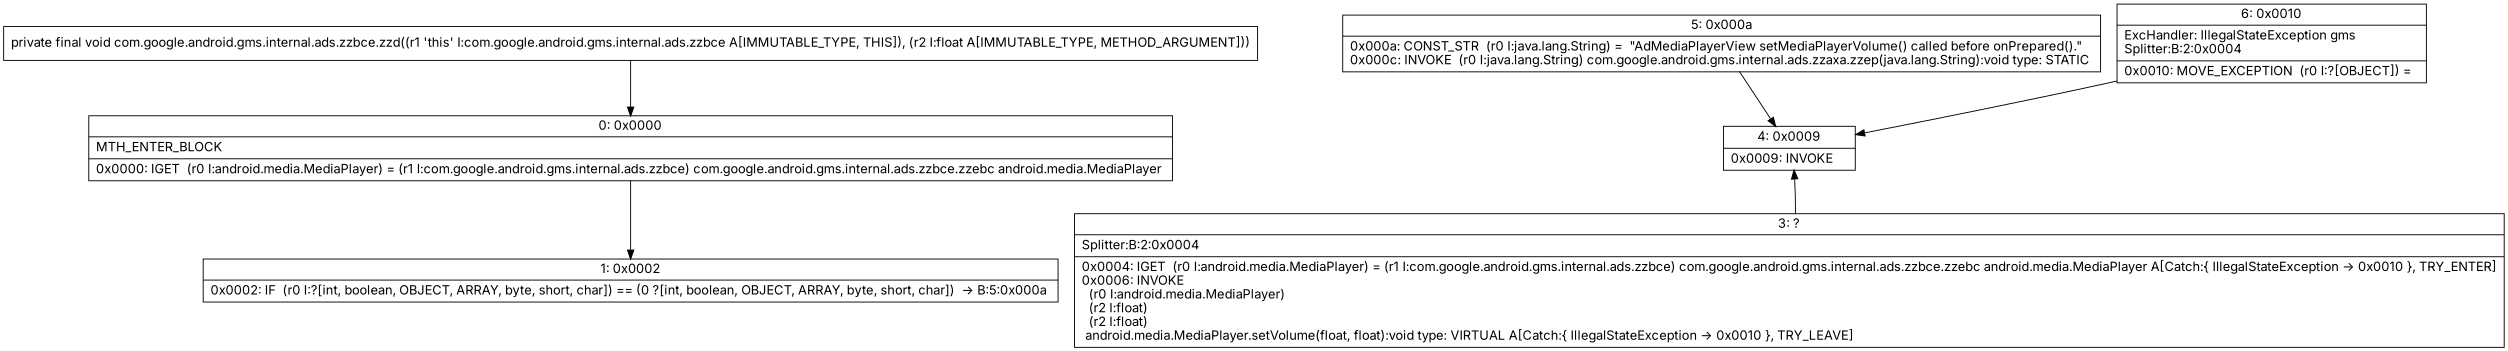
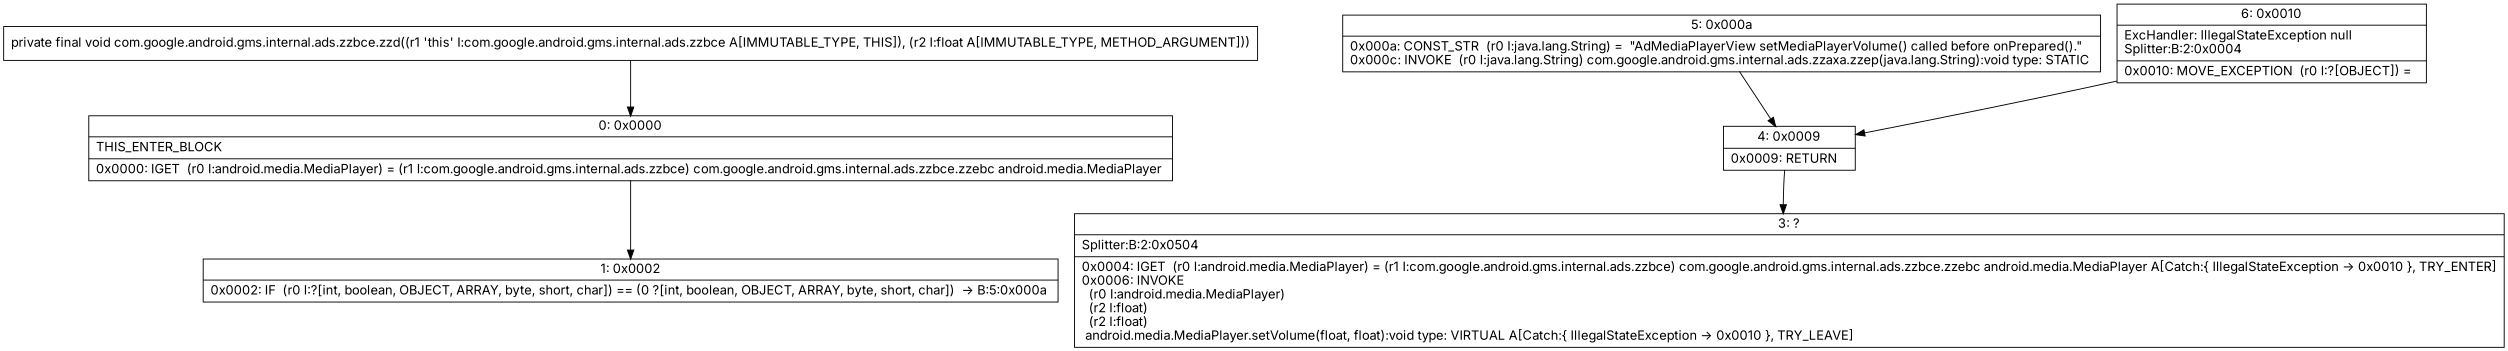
  digraph {
    fontname=Inter
    node [fontname=Inter shape=record]
    edge [fontname=Inter]
-   n1 [label="{0\:\ 0x0000|MTH_ENTER_BLOCK\l|0x0000: IGET  (r0 I:android.media.MediaPlayer) = (r1 I:com.google.android.gms.internal.ads.zzbce) com.google.android.gms.internal.ads.zzbce.zzebc android.media.MediaPlayer \l}"]
+   n1 [label="{0\:\ 0x0000|THIS_ENTER_BLOCK\l|0x0000: IGET  (r0 I:android.media.MediaPlayer) = (r1 I:com.google.android.gms.internal.ads.zzbce) com.google.android.gms.internal.ads.zzbce.zzebc android.media.MediaPlayer \l}"]
    n2 [label="{1\:\ 0x0002|0x0002: IF  (r0 I:?[int, boolean, OBJECT, ARRAY, byte, short, char]) == (0 ?[int, boolean, OBJECT, ARRAY, byte, short, char])  \-\> B:5:0x000a \l}"]
    n3 [label="{5\:\ 0x000a|0x000a: CONST_STR  (r0 I:java.lang.String) =  \"AdMediaPlayerView setMediaPlayerVolume() called before onPrepared().\" \l0x000c: INVOKE  (r0 I:java.lang.String) com.google.android.gms.internal.ads.zzaxa.zzep(java.lang.String):void type: STATIC \l}"]
-   n4 [label="{4\:\ 0x0009|0x0009: INVOKE   \l}"]
-   n5 [label="{3\:\ ?|Splitter:B:2:0x0004\l|0x0004: IGET  (r0 I:android.media.MediaPlayer) = (r1 I:com.google.android.gms.internal.ads.zzbce) com.google.android.gms.internal.ads.zzbce.zzebc android.media.MediaPlayer A[Catch:\{ IllegalStateException \-\> 0x0010 \}, TRY_ENTER]\l0x0006: INVOKE  \l  (r0 I:android.media.MediaPlayer)\l  (r2 I:float)\l  (r2 I:float)\l android.media.MediaPlayer.setVolume(float, float):void type: VIRTUAL A[Catch:\{ IllegalStateException \-\> 0x0010 \}, TRY_LEAVE]\l}"]
-   n6 [label="{6\:\ 0x0010|ExcHandler: IllegalStateException gms\lSplitter:B:2:0x0004\l|0x0010: MOVE_EXCEPTION  (r0 I:?[OBJECT]) =  \l}"]
+   n4 [label="{4\:\ 0x0009|0x0009: RETURN   \l}"]
+   n5 [label="{3\:\ ?|Splitter:B:2:0x0504\l|0x0004: IGET  (r0 I:android.media.MediaPlayer) = (r1 I:com.google.android.gms.internal.ads.zzbce) com.google.android.gms.internal.ads.zzbce.zzebc android.media.MediaPlayer A[Catch:\{ IllegalStateException \-\> 0x0010 \}, TRY_ENTER]\l0x0006: INVOKE  \l  (r0 I:android.media.MediaPlayer)\l  (r2 I:float)\l  (r2 I:float)\l android.media.MediaPlayer.setVolume(float, float):void type: VIRTUAL A[Catch:\{ IllegalStateException \-\> 0x0010 \}, TRY_LEAVE]\l}"]
+   n6 [label="{6\:\ 0x0010|ExcHandler: IllegalStateException null\lSplitter:B:2:0x0004\l|0x0010: MOVE_EXCEPTION  (r0 I:?[OBJECT]) =  \l}"]
    n7 [label="{private final void com.google.android.gms.internal.ads.zzbce.zzd((r1 'this' I:com.google.android.gms.internal.ads.zzbce A[IMMUTABLE_TYPE, THIS]), (r2 I:float A[IMMUTABLE_TYPE, METHOD_ARGUMENT])) }"]
    n1 -> n2
    n3 -> n4
-   n5 -> n4
+   n4 -> n5
    n6 -> n4
    n7 -> n1
  }
